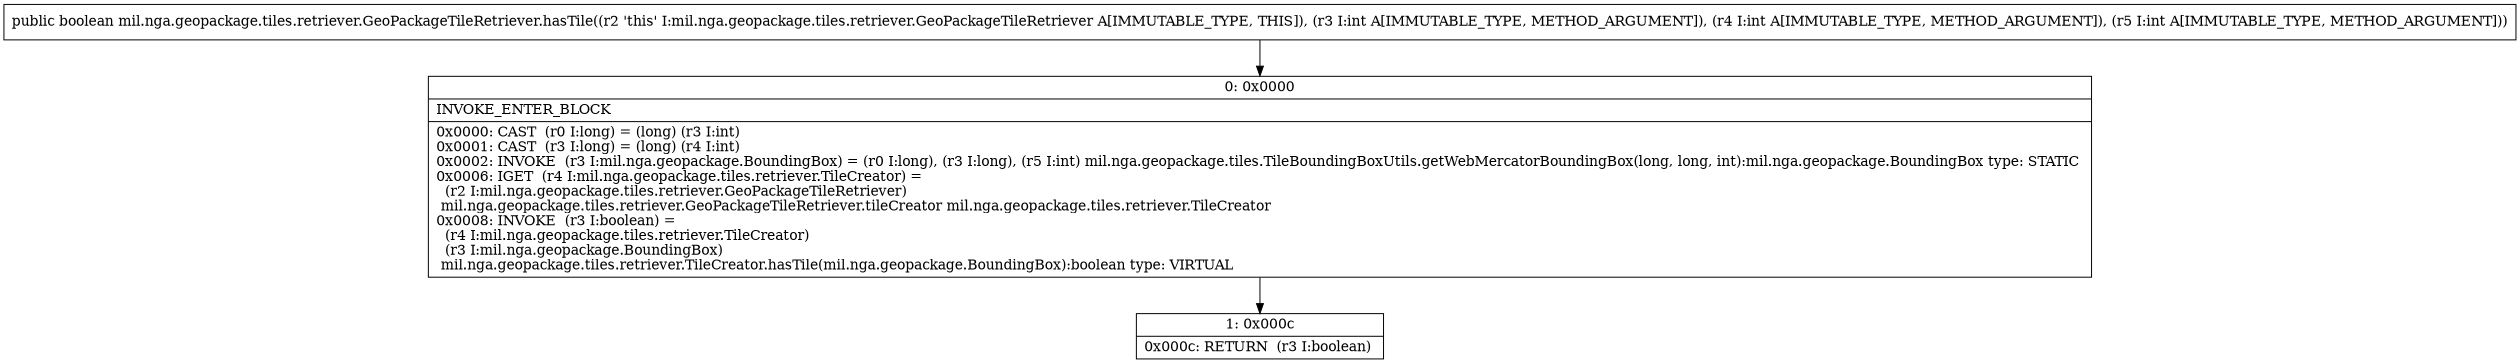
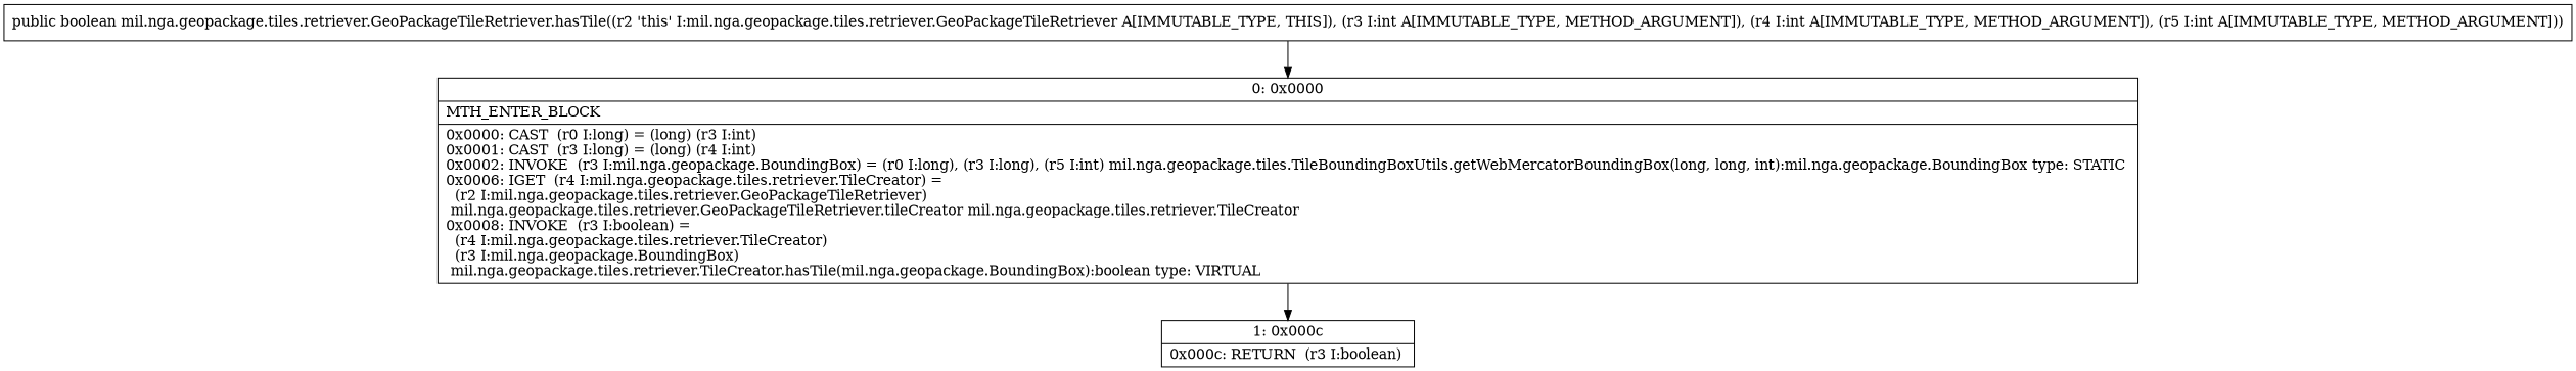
  digraph {
    node [shape=record]
-   n1 [label="{0\:\ 0x0000|INVOKE_ENTER_BLOCK\l|0x0000: CAST  (r0 I:long) = (long) (r3 I:int) \l0x0001: CAST  (r3 I:long) = (long) (r4 I:int) \l0x0002: INVOKE  (r3 I:mil.nga.geopackage.BoundingBox) = (r0 I:long), (r3 I:long), (r5 I:int) mil.nga.geopackage.tiles.TileBoundingBoxUtils.getWebMercatorBoundingBox(long, long, int):mil.nga.geopackage.BoundingBox type: STATIC \l0x0006: IGET  (r4 I:mil.nga.geopackage.tiles.retriever.TileCreator) = \l  (r2 I:mil.nga.geopackage.tiles.retriever.GeoPackageTileRetriever)\l mil.nga.geopackage.tiles.retriever.GeoPackageTileRetriever.tileCreator mil.nga.geopackage.tiles.retriever.TileCreator \l0x0008: INVOKE  (r3 I:boolean) = \l  (r4 I:mil.nga.geopackage.tiles.retriever.TileCreator)\l  (r3 I:mil.nga.geopackage.BoundingBox)\l mil.nga.geopackage.tiles.retriever.TileCreator.hasTile(mil.nga.geopackage.BoundingBox):boolean type: VIRTUAL \l}"]
+   n1 [label="{0\:\ 0x0000|MTH_ENTER_BLOCK\l|0x0000: CAST  (r0 I:long) = (long) (r3 I:int) \l0x0001: CAST  (r3 I:long) = (long) (r4 I:int) \l0x0002: INVOKE  (r3 I:mil.nga.geopackage.BoundingBox) = (r0 I:long), (r3 I:long), (r5 I:int) mil.nga.geopackage.tiles.TileBoundingBoxUtils.getWebMercatorBoundingBox(long, long, int):mil.nga.geopackage.BoundingBox type: STATIC \l0x0006: IGET  (r4 I:mil.nga.geopackage.tiles.retriever.TileCreator) = \l  (r2 I:mil.nga.geopackage.tiles.retriever.GeoPackageTileRetriever)\l mil.nga.geopackage.tiles.retriever.GeoPackageTileRetriever.tileCreator mil.nga.geopackage.tiles.retriever.TileCreator \l0x0008: INVOKE  (r3 I:boolean) = \l  (r4 I:mil.nga.geopackage.tiles.retriever.TileCreator)\l  (r3 I:mil.nga.geopackage.BoundingBox)\l mil.nga.geopackage.tiles.retriever.TileCreator.hasTile(mil.nga.geopackage.BoundingBox):boolean type: VIRTUAL \l}"]
    n2 [label="{1\:\ 0x000c|0x000c: RETURN  (r3 I:boolean) \l}"]
    n3 [label="{public boolean mil.nga.geopackage.tiles.retriever.GeoPackageTileRetriever.hasTile((r2 'this' I:mil.nga.geopackage.tiles.retriever.GeoPackageTileRetriever A[IMMUTABLE_TYPE, THIS]), (r3 I:int A[IMMUTABLE_TYPE, METHOD_ARGUMENT]), (r4 I:int A[IMMUTABLE_TYPE, METHOD_ARGUMENT]), (r5 I:int A[IMMUTABLE_TYPE, METHOD_ARGUMENT])) }"]
    n1 -> n2
    n3 -> n1
  }
